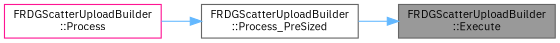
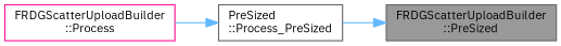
  digraph {
    fontname="IBM Plex Sans"
    rankdir=RL
    node [color=gray40 fillcolor=white fontname="IBM Plex Sans" fontsize=10 shape=box style=filled]
    edge [color=steelblue1 dir=back fontname="IBM Plex Sans" fontsize=10 labelfontname=Helvetica labelfontsize=10 style=solid]
-   n1 [fillcolor=grey60 fontcolor=black height=0.2 label="FRDGScatterUploadBuilder\l::Execute" width=0.4]
-   n2 [height=0.2 label="FRDGScatterUploadBuilder\l::Process_PreSized" width=0.4]
+   n1 [fillcolor=grey60 fontcolor=black height=0.2 label="FRDGScatterUploadBuilder\l::PreSized" width=0.4]
+   n2 [height=0.2 label="PreSized\l::Process_PreSized" width=0.4]
    n3 [color=deeppink height=0.2 label="FRDGScatterUploadBuilder\l::Process" width=0.4]
    n1 -> n2
    n2 -> n3
  }
